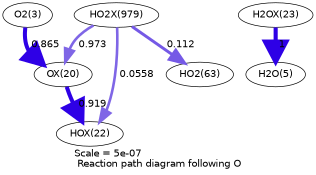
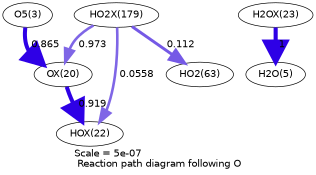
  digraph {
    fontname=Helvetica
    label="Scale = 5e-07\l Reaction path diagram following O"
    node [fontname=Helvetica]
    edge [arrowsize=1.91 color="0.7, 0.556, 0.9" fontname=Helvetica penwidth=3.82]
-   n1 [label="O2(3)"]
+   n1 [label="O5(3)"]
    n2 [label="OX(20)"]
    n3 [label="HOX(22)"]
    n4 [label="H2OX(23)"]
    n5 [label="H2O(5)"]
-   n6 [label="HO2X(979)"]
+   n6 [label="HO2X(179)"]
    n7 [label="HO2(63)"]
    n1 -> n2 [arrowsize=2.95 color="0.7, 1.36, 0.9" label=" 0.865" penwidth=5.89]
    n2 -> n3 [arrowsize=2.97 color="0.7, 1.42, 0.9" label=" 0.919" penwidth=5.94]
    n4 -> n5 [arrowsize=3 color="0.7, 1.5, 0.9" label=" 1" penwidth=6]
    n6 -> n2 [label=" 0.973"]
    n6 -> n3 [label=" 0.0558"]
    n6 -> n7 [arrowsize=2.17 color="0.7, 0.612, 0.9" label=" 0.112" penwidth=4.34]
  }
